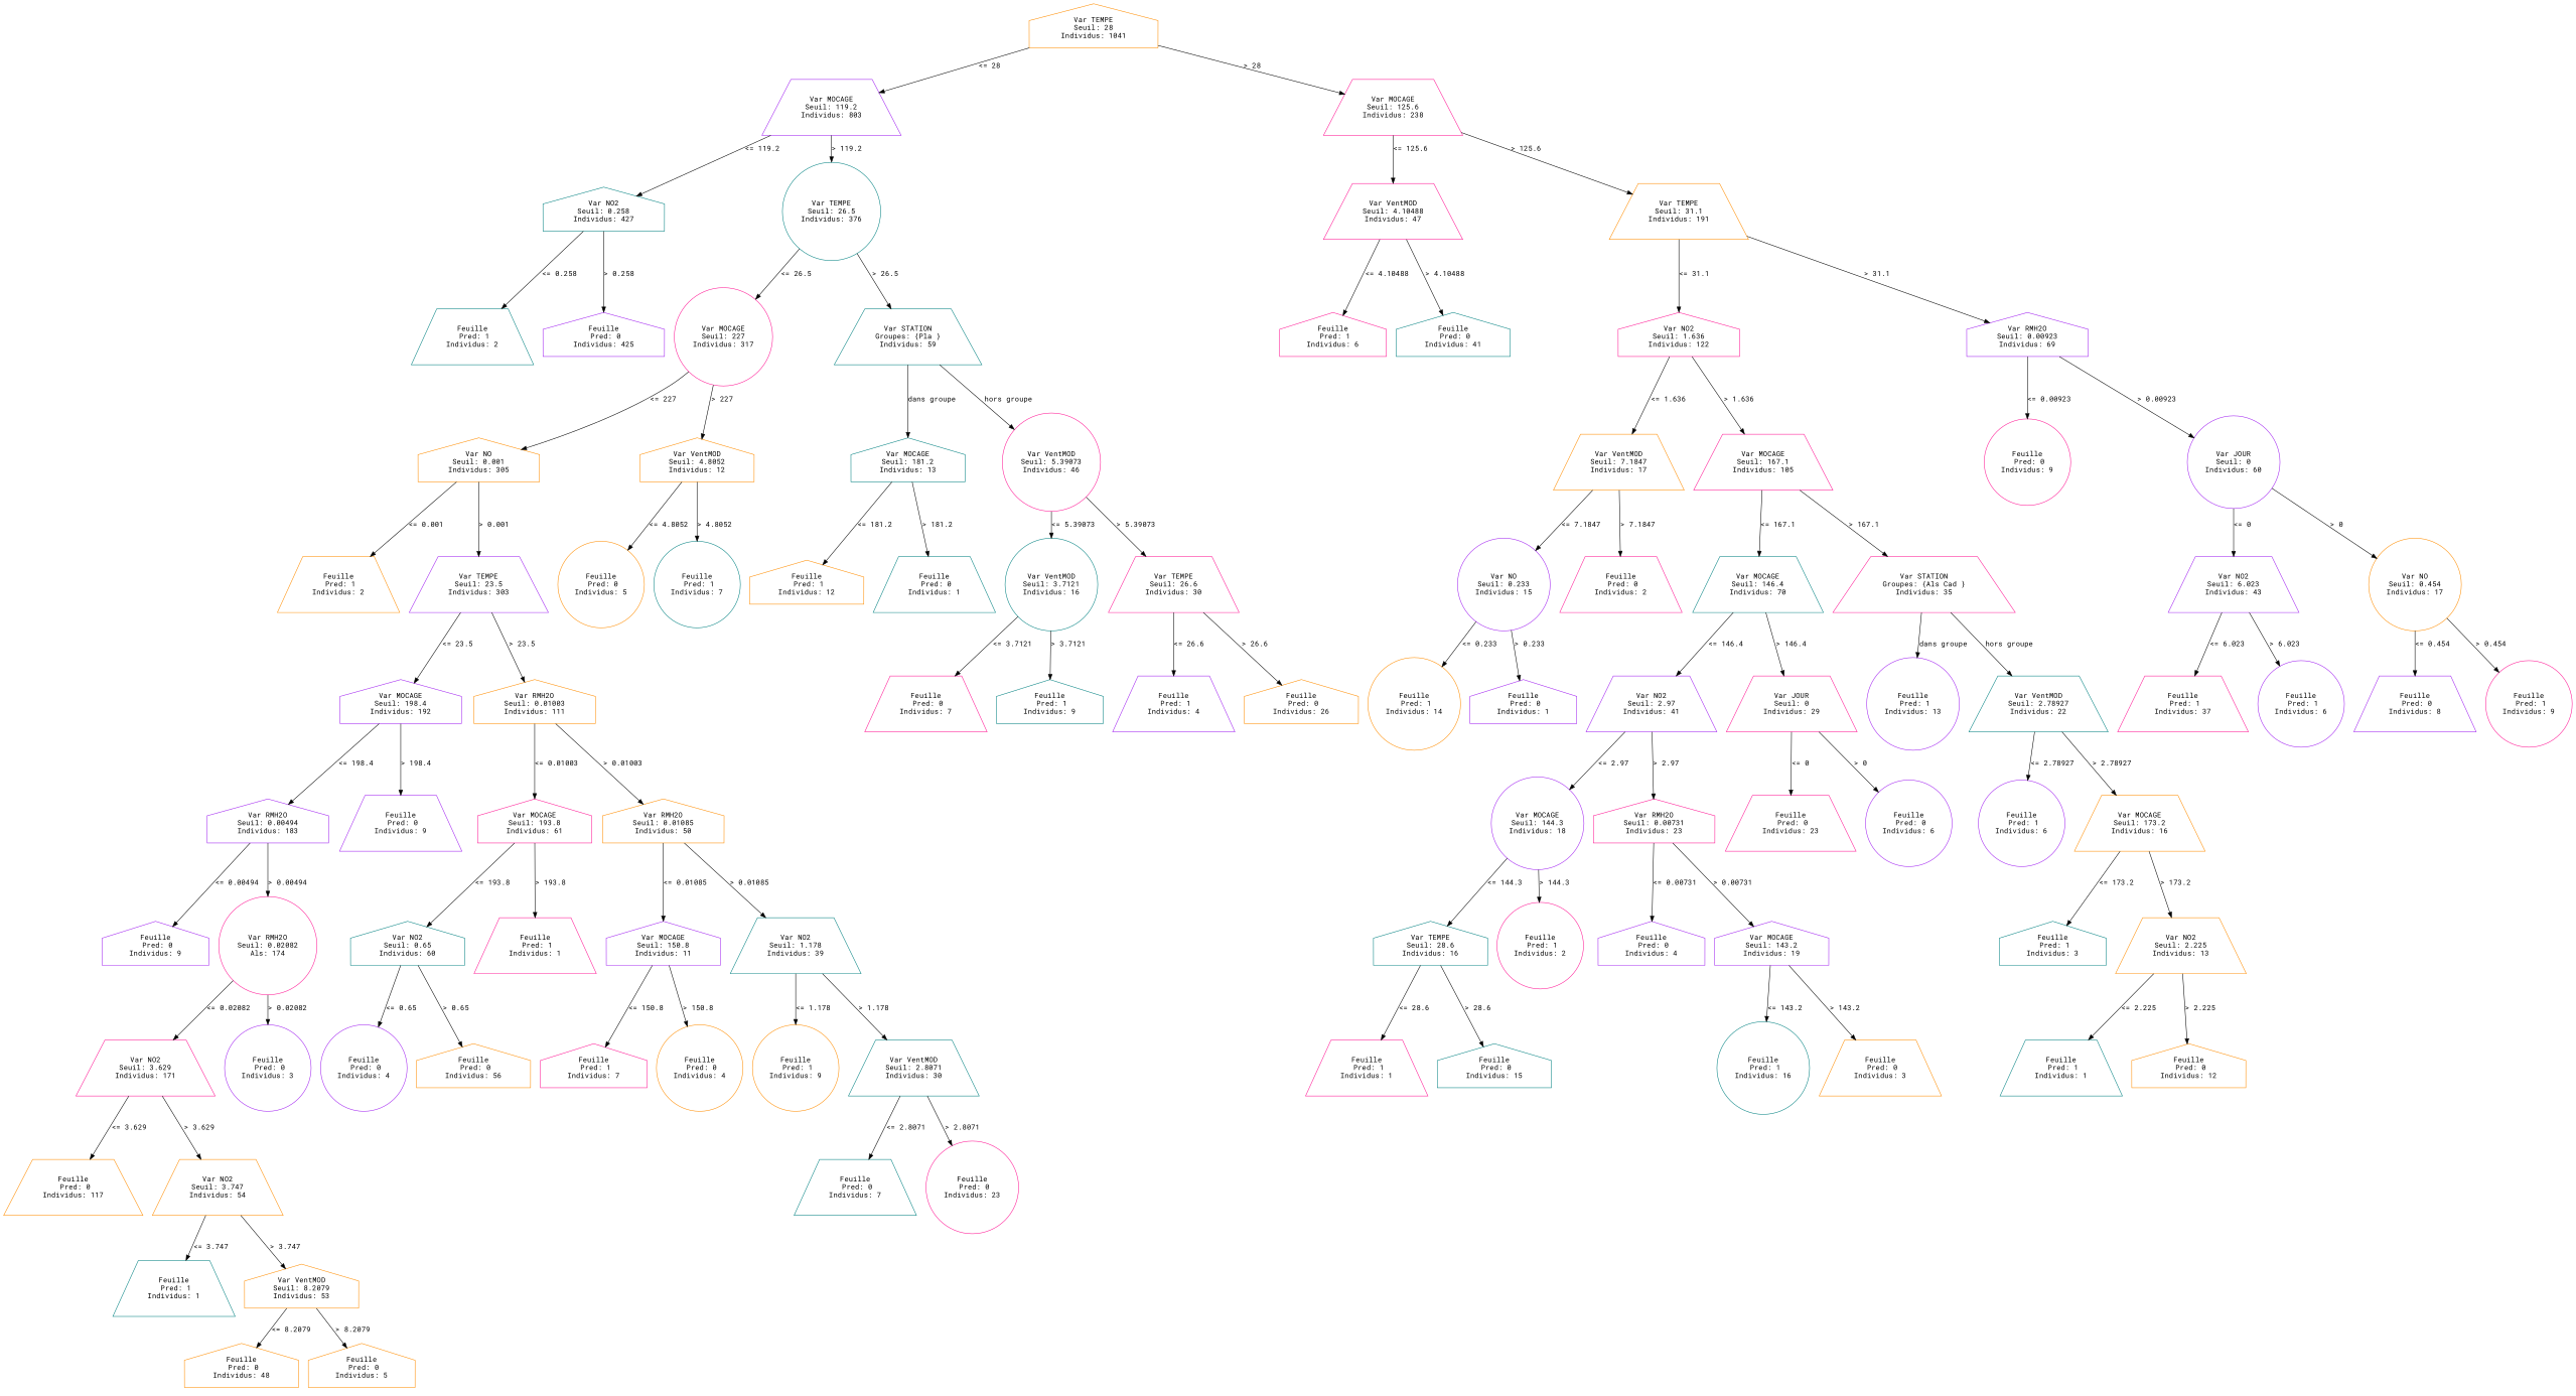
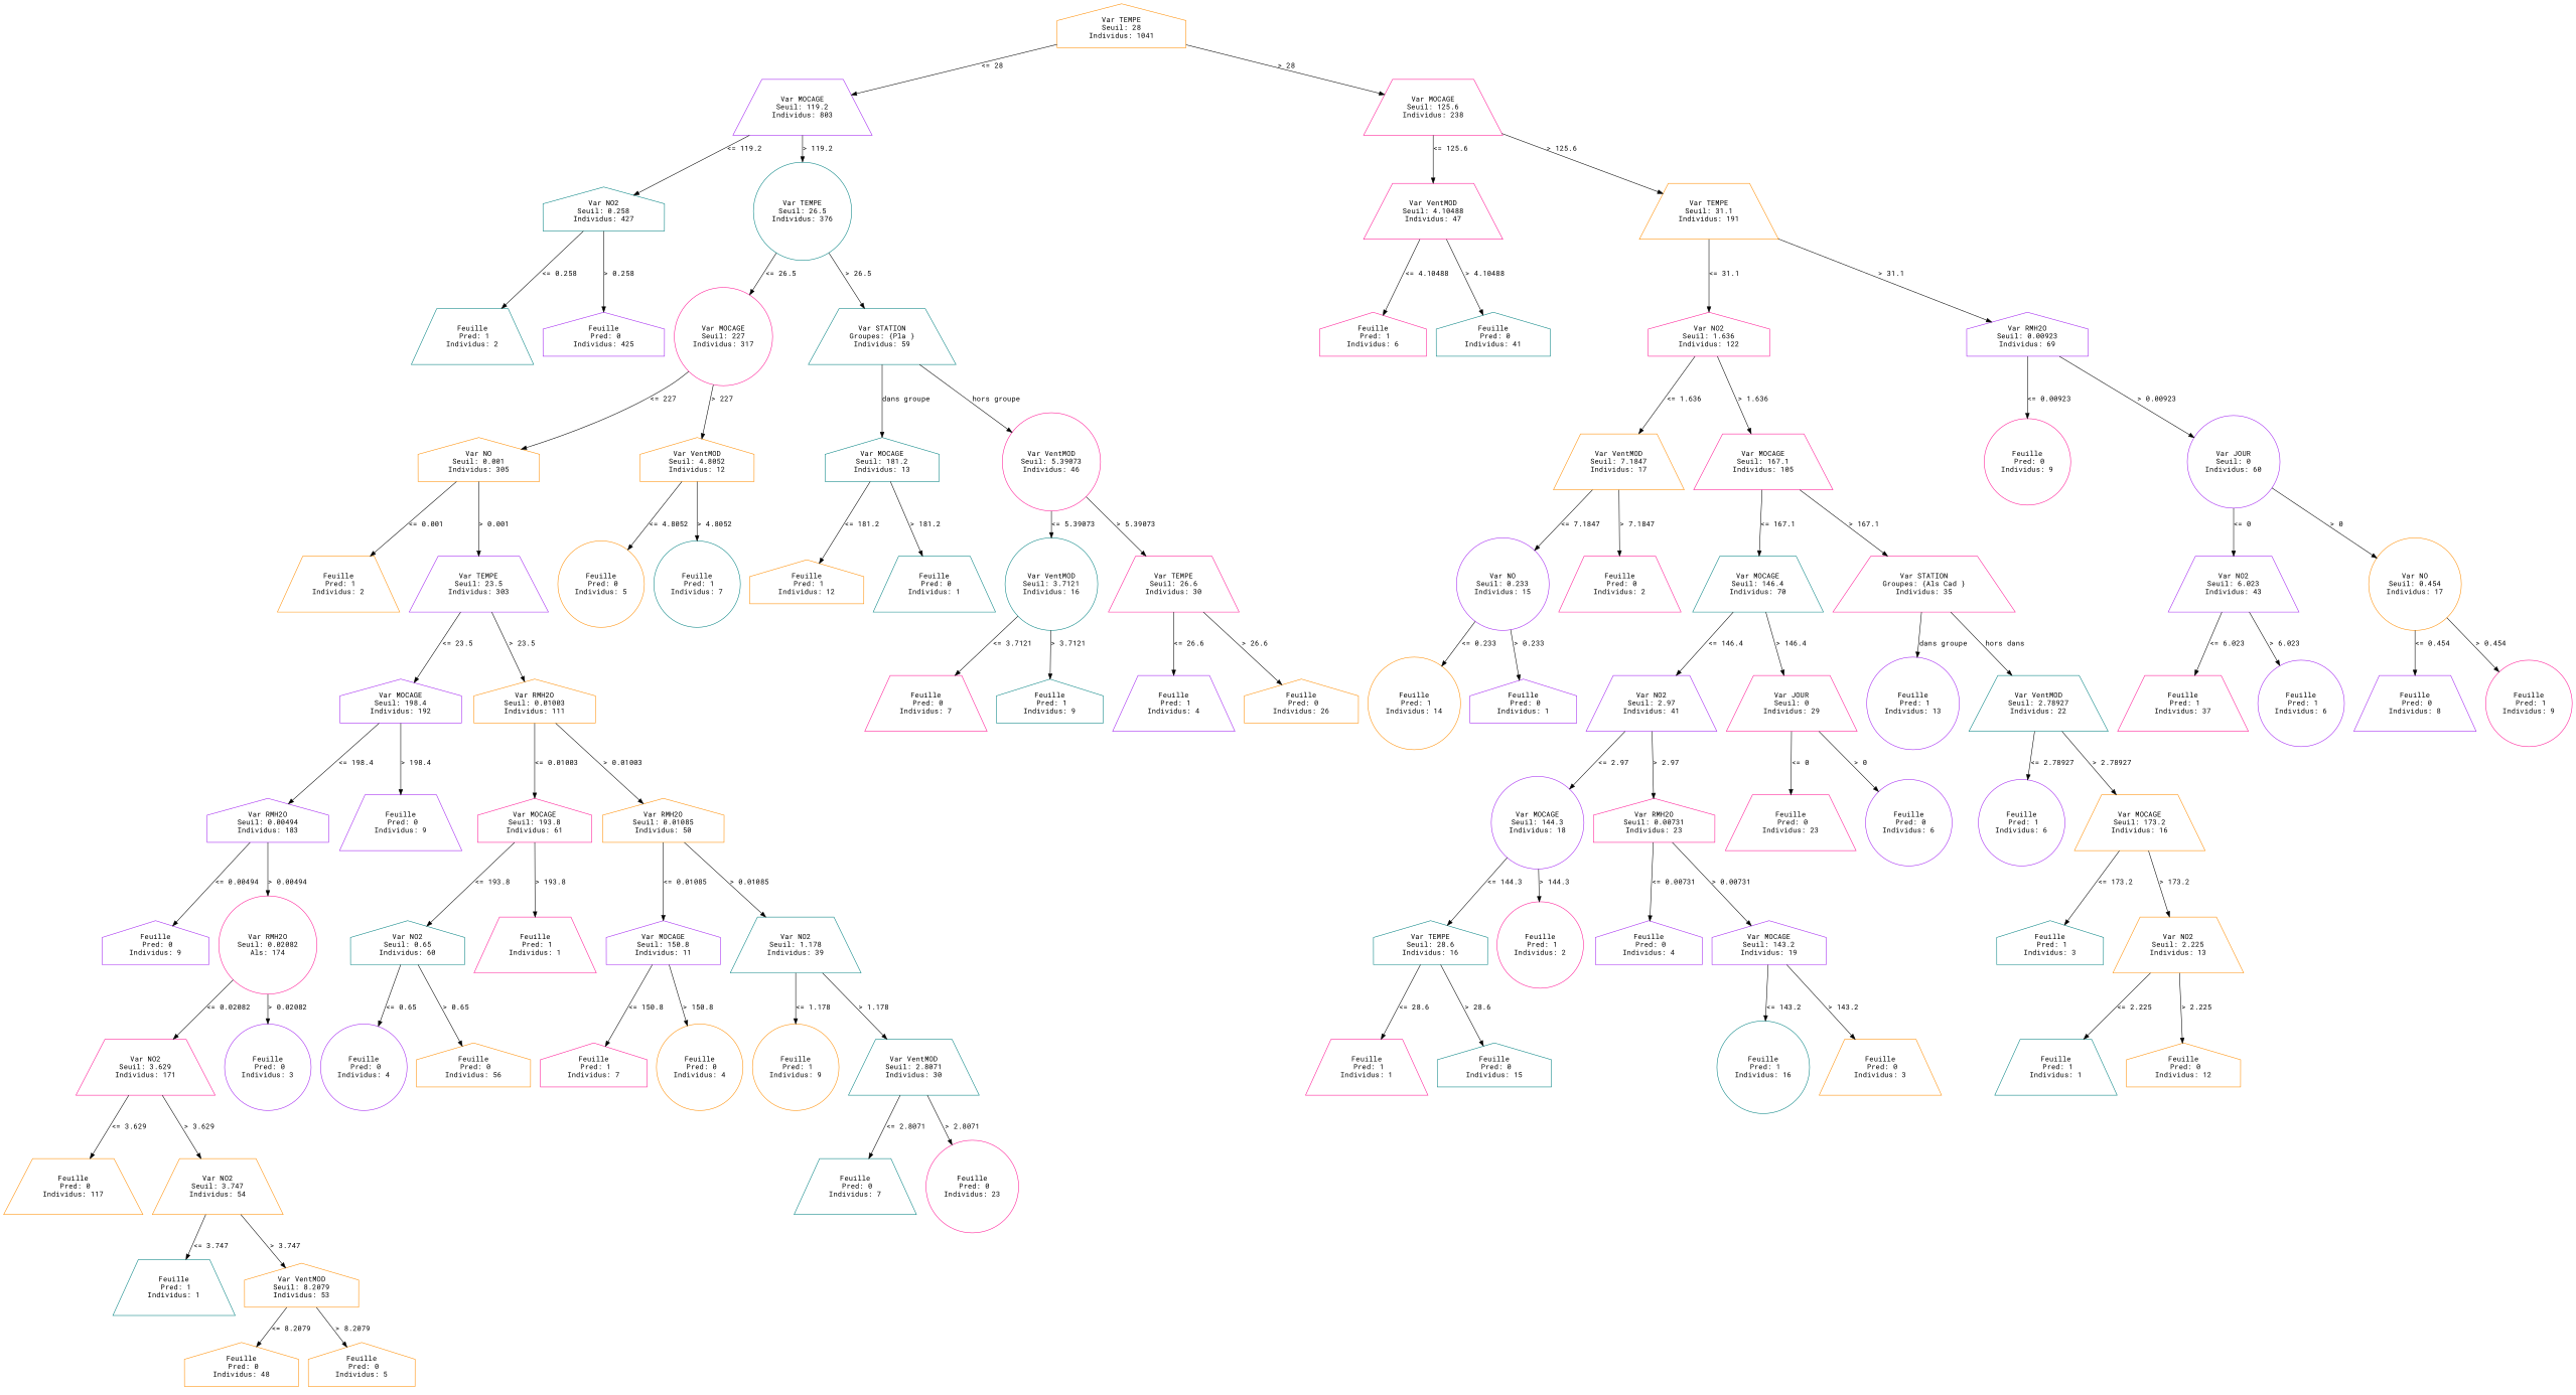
  digraph {
    fontname="Roboto Mono"
    node [color=darkorange fontname="Roboto Mono" shape=trapezium]
    edge [fontname="Roboto Mono"]
    n1 [label="Var TEMPE\nSeuil: 28\nIndividus: 1041" shape=house]
    n2 [color=purple label="Var MOCAGE\nSeuil: 119.2\nIndividus: 803"]
    n3 [color=deeppink label="Var MOCAGE\nSeuil: 125.6\nIndividus: 238"]
    n4 [color=teal label="Var NO2\nSeuil: 0.258\nIndividus: 427" shape=house]
    n5 [color=teal label="Var TEMPE\nSeuil: 26.5\nIndividus: 376" shape=circle]
    n6 [color=deeppink label="Var VentMOD\nSeuil: 4.10488\nIndividus: 47"]
    n7 [label="Var TEMPE\nSeuil: 31.1\nIndividus: 191"]
    n8 [color=teal label="Feuille\n Pred: 1\nIndividus: 2"]
    n9 [color=purple label="Feuille\n Pred: 0\nIndividus: 425" shape=house]
    n10 [color=deeppink label="Var MOCAGE\nSeuil: 227\nIndividus: 317" shape=circle]
    n11 [color=teal label="Var STATION\nGroupes: {Pla }\nIndividus: 59"]
    n12 [label="Var NO\nSeuil: 0.001\nIndividus: 305" shape=house]
    n13 [label="Var VentMOD\nSeuil: 4.8052\nIndividus: 12" shape=house]
    n14 [color=teal label="Var MOCAGE\nSeuil: 181.2\nIndividus: 13" shape=house]
    n15 [color=deeppink label="Var VentMOD\nSeuil: 5.39073\nIndividus: 46" shape=circle]
    n16 [label="Feuille\n Pred: 1\nIndividus: 2"]
    n17 [color=purple label="Var TEMPE\nSeuil: 23.5\nIndividus: 303"]
    n18 [label="Feuille\n Pred: 0\nIndividus: 5" shape=circle]
    n19 [color=teal label="Feuille\n Pred: 1\nIndividus: 7" shape=circle]
    n20 [color=purple label="Var MOCAGE\nSeuil: 198.4\nIndividus: 192" shape=house]
    n21 [label="Var RMH2O\nSeuil: 0.01003\nIndividus: 111" shape=house]
    n22 [color=purple label="Var RMH2O\nSeuil: 0.00494\nIndividus: 183" shape=house]
    n23 [color=purple label="Feuille\n Pred: 0\nIndividus: 9"]
    n24 [color=deeppink label="Var MOCAGE\nSeuil: 193.8\nIndividus: 61" shape=house]
    n25 [label="Var RMH2O\nSeuil: 0.01085\nIndividus: 50" shape=house]
    n26 [color=purple label="Feuille\n Pred: 0\nIndividus: 9" shape=house]
    n27 [color=deeppink label="Var RMH2O\nSeuil: 0.02082\nAls: 174" shape=circle]
    n28 [color=deeppink label="Var NO2\nSeuil: 3.629\nIndividus: 171"]
    n29 [color=purple label="Feuille\n Pred: 0\nIndividus: 3" shape=circle]
    n30 [label="Feuille\n Pred: 0\nIndividus: 117"]
    n31 [label="Var NO2\nSeuil: 3.747\nIndividus: 54"]
    n32 [color=teal label="Feuille\n Pred: 1\nIndividus: 1"]
    n33 [label="Var VentMOD\nSeuil: 8.2079\nIndividus: 53" shape=house]
    n34 [label="Feuille\n Pred: 0\nIndividus: 48" shape=house]
    n35 [label="Feuille\n Pred: 0\nIndividus: 5" shape=house]
    n36 [color=teal label="Var NO2\nSeuil: 0.65\nIndividus: 60" shape=house]
    n37 [color=deeppink label="Feuille\n Pred: 1\nIndividus: 1"]
    n38 [color=purple label="Var MOCAGE\nSeuil: 150.8\nIndividus: 11" shape=house]
    n39 [color=teal label="Var NO2\nSeuil: 1.178\nIndividus: 39"]
    n40 [color=purple label="Feuille\n Pred: 0\nIndividus: 4" shape=circle]
    n41 [label="Feuille\n Pred: 0\nIndividus: 56" shape=house]
    n42 [color=deeppink label="Feuille\n Pred: 1\nIndividus: 7" shape=house]
    n43 [label="Feuille\n Pred: 0\nIndividus: 4" shape=circle]
    n44 [label="Feuille\n Pred: 1\nIndividus: 9" shape=circle]
    n45 [color=teal label="Var VentMOD\nSeuil: 2.8071\nIndividus: 30"]
    n46 [color=teal label="Feuille\n Pred: 0\nIndividus: 7"]
    n47 [color=deeppink label="Feuille\n Pred: 0\nIndividus: 23" shape=circle]
    n48 [label="Feuille\n Pred: 1\nIndividus: 12" shape=house]
    n49 [color=teal label="Feuille\n Pred: 0\nIndividus: 1"]
    n50 [color=teal label="Var VentMOD\nSeuil: 3.7121\nIndividus: 16" shape=circle]
    n51 [color=deeppink label="Var TEMPE\nSeuil: 26.6\nIndividus: 30"]
    n52 [color=deeppink label="Feuille\n Pred: 0\nIndividus: 7"]
    n53 [color=teal label="Feuille\n Pred: 1\nIndividus: 9" shape=house]
    n54 [color=purple label="Feuille\n Pred: 1\nIndividus: 4"]
    n55 [label="Feuille\n Pred: 0\nIndividus: 26" shape=house]
    n56 [color=deeppink label="Feuille\n Pred: 1\nIndividus: 6" shape=house]
    n57 [color=teal label="Feuille\n Pred: 0\nIndividus: 41" shape=house]
    n58 [color=deeppink label="Var NO2\nSeuil: 1.636\nIndividus: 122" shape=house]
    n59 [color=purple label="Var RMH2O\nSeuil: 0.00923\nIndividus: 69" shape=house]
    n60 [label="Var VentMOD\nSeuil: 7.1847\nIndividus: 17"]
    n61 [color=deeppink label="Var MOCAGE\nSeuil: 167.1\nIndividus: 105"]
    n62 [color=deeppink label="Feuille\n Pred: 0\nIndividus: 9" shape=circle]
    n63 [color=purple label="Var JOUR\nSeuil: 0\nIndividus: 60" shape=circle]
    n64 [color=purple label="Var NO\nSeuil: 0.233\nIndividus: 15" shape=circle]
    n65 [color=deeppink label="Feuille\n Pred: 0\nIndividus: 2"]
    n66 [color=teal label="Var MOCAGE\nSeuil: 146.4\nIndividus: 70"]
    n67 [color=deeppink label="Var STATION\nGroupes: {Als Cad }\nIndividus: 35"]
    n68 [label="Feuille\n Pred: 1\nIndividus: 14" shape=circle]
    n69 [color=purple label="Feuille\n Pred: 0\nIndividus: 1" shape=house]
    n70 [color=purple label="Var NO2\nSeuil: 2.97\nIndividus: 41"]
    n71 [color=deeppink label="Var JOUR\nSeuil: 0\nIndividus: 29"]
    n72 [color=purple label="Feuille\n Pred: 1\nIndividus: 13" shape=circle]
    n73 [color=teal label="Var VentMOD\nSeuil: 2.78927\nIndividus: 22"]
    n74 [color=purple label="Var MOCAGE\nSeuil: 144.3\nIndividus: 18" shape=circle]
    n75 [color=deeppink label="Var RMH2O\nSeuil: 0.00731\nIndividus: 23" shape=house]
    n76 [color=deeppink label="Feuille\n Pred: 0\nIndividus: 23"]
    n77 [color=purple label="Feuille\n Pred: 0\nIndividus: 6" shape=circle]
    n78 [color=teal label="Var TEMPE\nSeuil: 28.6\nIndividus: 16" shape=house]
    n79 [color=deeppink label="Feuille\n Pred: 1\nIndividus: 2" shape=circle]
    n80 [color=purple label="Feuille\n Pred: 0\nIndividus: 4" shape=house]
    n81 [color=purple label="Var MOCAGE\nSeuil: 143.2\nIndividus: 19" shape=house]
    n82 [color=deeppink label="Feuille\n Pred: 1\nIndividus: 1"]
    n83 [color=teal label="Feuille\n Pred: 0\nIndividus: 15" shape=house]
    n84 [color=teal label="Feuille\n Pred: 1\nIndividus: 16" shape=circle]
    n85 [label="Feuille\n Pred: 0\nIndividus: 3"]
    n86 [color=purple label="Feuille\n Pred: 1\nIndividus: 6" shape=circle]
    n87 [label="Var MOCAGE\nSeuil: 173.2\nIndividus: 16"]
    n88 [color=teal label="Feuille\n Pred: 1\nIndividus: 3" shape=house]
    n89 [label="Var NO2\nSeuil: 2.225\nIndividus: 13"]
    n90 [color=teal label="Feuille\n Pred: 1\nIndividus: 1"]
    n91 [label="Feuille\n Pred: 0\nIndividus: 12" shape=house]
    n92 [color=purple label="Var NO2\nSeuil: 6.023\nIndividus: 43"]
    n93 [label="Var NO\nSeuil: 0.454\nIndividus: 17" shape=circle]
    n94 [color=deeppink label="Feuille\n Pred: 1\nIndividus: 37"]
    n95 [color=purple label="Feuille\n Pred: 1\nIndividus: 6" shape=circle]
    n96 [color=purple label="Feuille\n Pred: 0\nIndividus: 8"]
    n97 [color=deeppink label="Feuille\n Pred: 1\nIndividus: 9" shape=circle]
    n1 -> n2 [label="<= 28"]
    n1 -> n3 [label="> 28"]
    n2 -> n4 [label="<= 119.2"]
    n2 -> n5 [label="> 119.2"]
    n3 -> n6 [label="<= 125.6"]
    n3 -> n7 [label="> 125.6"]
    n4 -> n8 [label="<= 0.258"]
    n4 -> n9 [label="> 0.258"]
    n5 -> n10 [label="<= 26.5"]
    n5 -> n11 [label="> 26.5"]
    n6 -> n56 [label="<= 4.10488"]
    n6 -> n57 [label="> 4.10488"]
    n7 -> n58 [label="<= 31.1"]
    n7 -> n59 [label="> 31.1"]
    n10 -> n12 [label="<= 227"]
    n10 -> n13 [label="> 227"]
    n11 -> n14 [label="dans groupe"]
    n11 -> n15 [label="hors groupe"]
    n12 -> n16 [label="<= 0.001"]
    n12 -> n17 [label="> 0.001"]
    n13 -> n18 [label="<= 4.8052"]
    n13 -> n19 [label="> 4.8052"]
    n14 -> n48 [label="<= 181.2"]
    n14 -> n49 [label="> 181.2"]
    n15 -> n50 [label="<= 5.39073"]
    n15 -> n51 [label="> 5.39073"]
    n17 -> n20 [label="<= 23.5"]
    n17 -> n21 [label="> 23.5"]
    n20 -> n22 [label="<= 198.4"]
    n20 -> n23 [label="> 198.4"]
    n21 -> n24 [label="<= 0.01003"]
    n21 -> n25 [label="> 0.01003"]
    n22 -> n26 [label="<= 0.00494"]
    n22 -> n27 [label="> 0.00494"]
    n24 -> n36 [label="<= 193.8"]
    n24 -> n37 [label="> 193.8"]
    n25 -> n38 [label="<= 0.01085"]
    n25 -> n39 [label="> 0.01085"]
    n27 -> n28 [label="<= 0.02082"]
    n27 -> n29 [label="> 0.02082"]
    n28 -> n30 [label="<= 3.629"]
    n28 -> n31 [label="> 3.629"]
    n31 -> n32 [label="<= 3.747"]
    n31 -> n33 [label="> 3.747"]
    n33 -> n34 [label="<= 8.2079"]
    n33 -> n35 [label="> 8.2079"]
    n36 -> n40 [label="<= 0.65"]
    n36 -> n41 [label="> 0.65"]
    n38 -> n42 [label="<= 150.8"]
    n38 -> n43 [label="> 150.8"]
    n39 -> n44 [label="<= 1.178"]
    n39 -> n45 [label="> 1.178"]
    n45 -> n46 [label="<= 2.8071"]
    n45 -> n47 [label="> 2.8071"]
    n50 -> n52 [label="<= 3.7121"]
    n50 -> n53 [label="> 3.7121"]
    n51 -> n54 [label="<= 26.6"]
    n51 -> n55 [label="> 26.6"]
    n58 -> n60 [label="<= 1.636"]
    n58 -> n61 [label="> 1.636"]
    n59 -> n62 [label="<= 0.00923"]
    n59 -> n63 [label="> 0.00923"]
    n60 -> n64 [label="<= 7.1847"]
    n60 -> n65 [label="> 7.1847"]
    n61 -> n66 [label="<= 167.1"]
    n61 -> n67 [label="> 167.1"]
    n63 -> n92 [label="<= 0"]
    n63 -> n93 [label="> 0"]
    n64 -> n68 [label="<= 0.233"]
    n64 -> n69 [label="> 0.233"]
    n66 -> n70 [label="<= 146.4"]
    n66 -> n71 [label="> 146.4"]
    n67 -> n72 [label="dans groupe"]
-   n67 -> n73 [label="hors groupe"]
+   n67 -> n73 [label="hors dans"]
    n70 -> n74 [label="<= 2.97"]
    n70 -> n75 [label="> 2.97"]
    n71 -> n76 [label="<= 0"]
    n71 -> n77 [label="> 0"]
    n73 -> n86 [label="<= 2.78927"]
    n73 -> n87 [label="> 2.78927"]
    n74 -> n78 [label="<= 144.3"]
    n74 -> n79 [label="> 144.3"]
    n75 -> n80 [label="<= 0.00731"]
    n75 -> n81 [label="> 0.00731"]
    n78 -> n82 [label="<= 28.6"]
    n78 -> n83 [label="> 28.6"]
    n81 -> n84 [label="<= 143.2"]
    n81 -> n85 [label="> 143.2"]
    n87 -> n88 [label="<= 173.2"]
    n87 -> n89 [label="> 173.2"]
    n89 -> n90 [label="<= 2.225"]
    n89 -> n91 [label="> 2.225"]
    n92 -> n94 [label="<= 6.023"]
    n92 -> n95 [label="> 6.023"]
    n93 -> n96 [label="<= 0.454"]
    n93 -> n97 [label="> 0.454"]
  }
